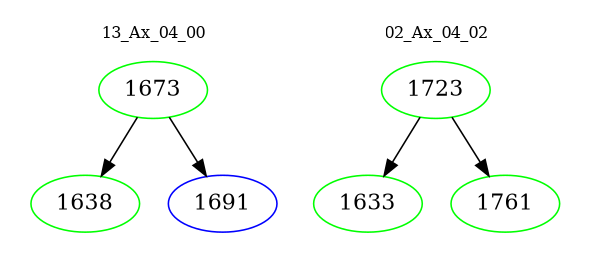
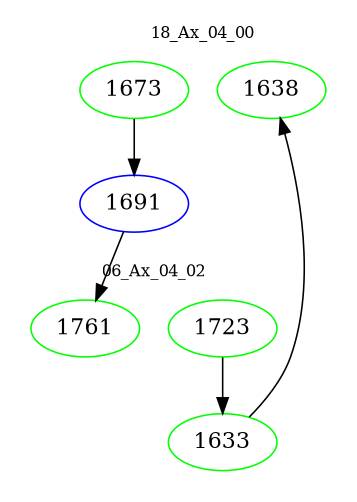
  digraph {
    node [color=green]
    edge [color=black]
    n1 [label=1673]
    n2 [label=1638]
    n3 [color=blue label=1691]
    n4 [label=1723]
    n5 [label=1633]
    n6 [label=1761]
    subgraph cluster_1 {
      color=white
      fontsize=10
-     label="13_Ax_04_00"
+     label="18_Ax_04_00"
      n1
      n2
      n3
    }
    subgraph cluster_2 {
      color=white
      fontsize=10
-     label="02_Ax_04_02"
+     label="06_Ax_04_02"
      n4
      n5
      n6
    }
-   n1 -> n2
+   n5 -> n2
    n1 -> n3
    n4 -> n5
-   n4 -> n6
+   n3 -> n6
  }
